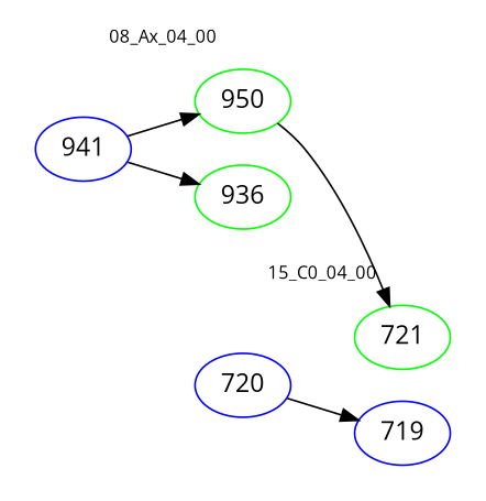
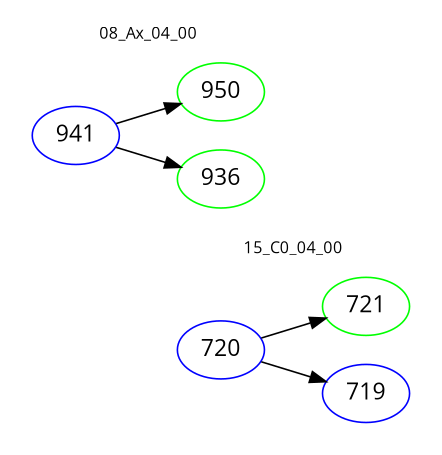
  digraph {
    fontname="Open Sans"
    rankdir=LR
    node [color=blue fontname="Open Sans"]
    edge [color=black fontname="Open Sans"]
    n1 [label=941]
    n2 [color=green label=936]
    n3 [color=green label=950]
    n4 [label=720]
    n5 [label=719]
    n6 [color=green label=721]
    subgraph cluster_1 {
      color=white
      fontsize=10
      label="08_Ax_04_00"
      n1
      n2
      n3
    }
    subgraph cluster_2 {
      color=white
      fontsize=10
      label="15_C0_04_00"
      n4
      n5
      n6
    }
    n1 -> n2
    n1 -> n3
    n4 -> n5
-   n3 -> n6
+   n4 -> n6
  }
